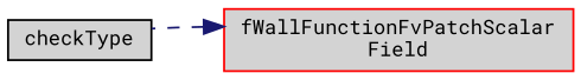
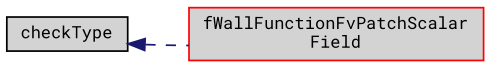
  digraph {
    rankdir=LR
    fontname="Roboto Mono"
    node [fillcolor=lightgrey fontname="Roboto Mono" fontsize=10 shape=record style=filled]
    n1 [color=black fontcolor=black height=0.2 label=checkType width=0.4]
    n2 [color=red height=0.2 label="fWallFunctionFvPatchScalar\lField" width=0.4]
-   n2 -> n1 [color=midnightblue dir=back fontname="Roboto Mono" fontsize=10 labelfontname=Helvetica labelfontsize=10 style=dashed]
+   n1 -> n2 [color=midnightblue dir=back fontname="Roboto Mono" fontsize=10 labelfontname=Helvetica labelfontsize=10 style=dashed]
  }
